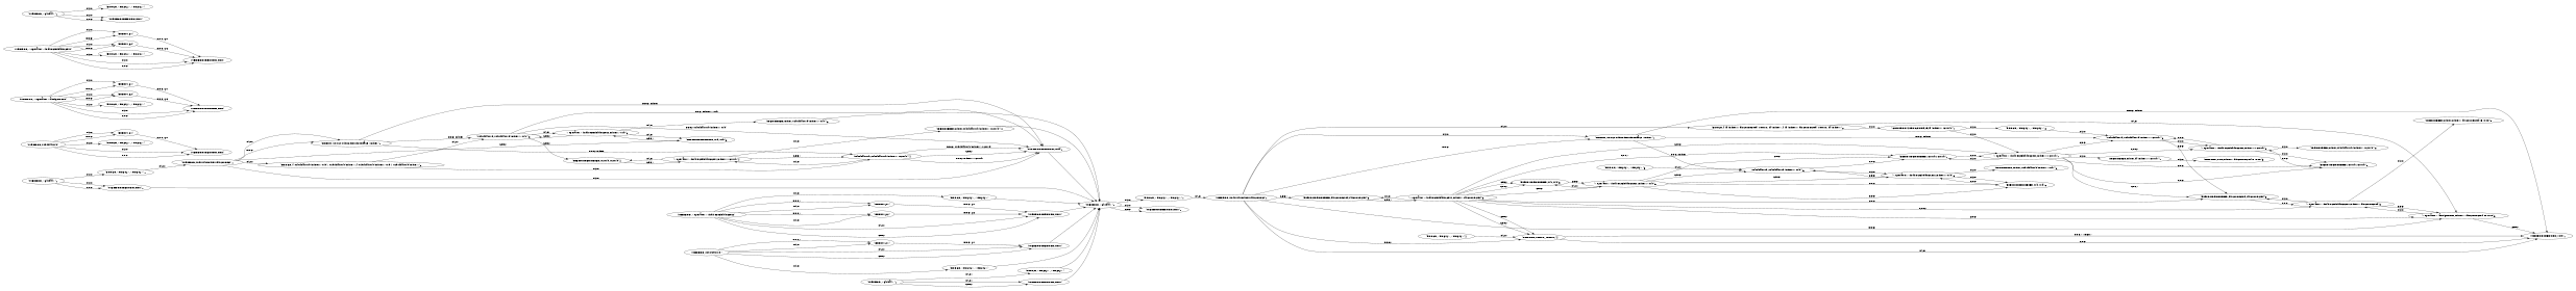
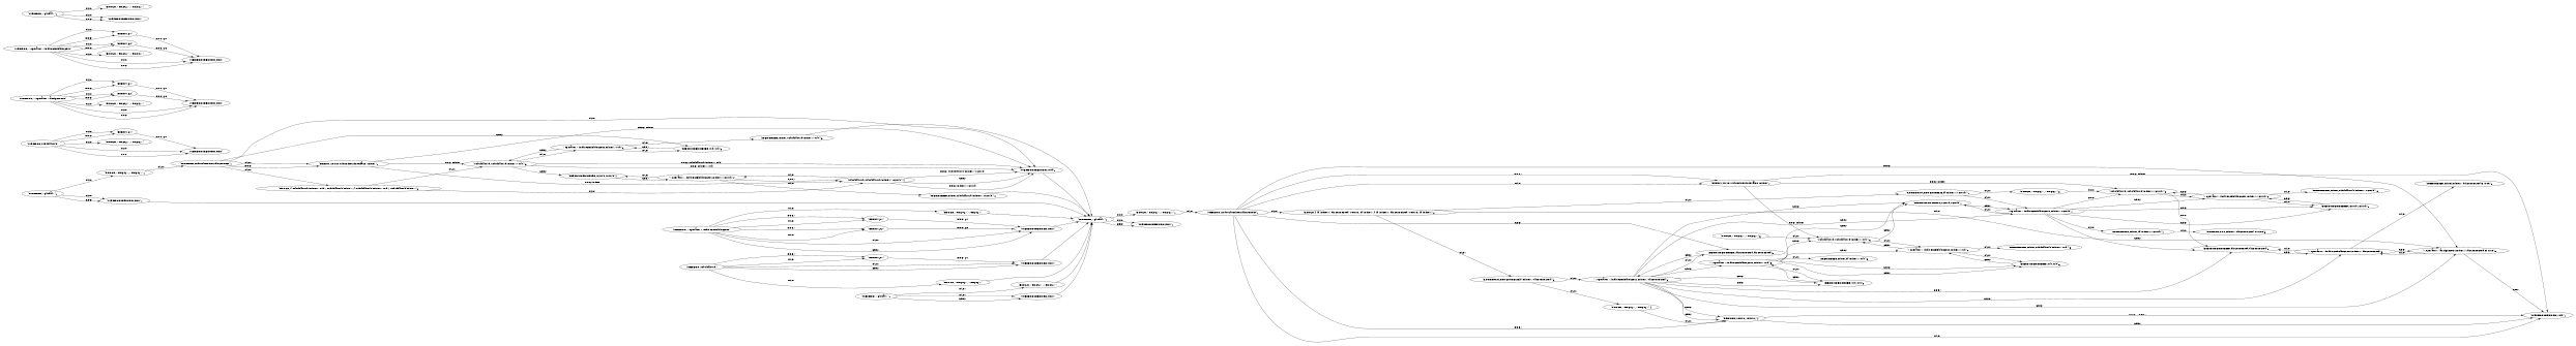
  digraph {
    rankdir=LR
    n1 [label=<(METHOD,&lt;global&gt;)<SUB>1</SUB>>]
    n2 [label=<(BLOCK,&lt;empty&gt;,&lt;empty&gt;)<SUB>1</SUB>>]
    n3 [label=<(METHOD_RETURN,ANY)<SUB>1</SUB>>]
    n4 [label=<(METHOD,snd_usb_mixer_disconnect)<SUB>1</SUB>>]
    n5 [label=<(METHOD,&lt;global&gt;)<SUB>1</SUB>>]
    n6 [label=<(PARAM,struct usb_mixer_interface *mixer)<SUB>1</SUB>>]
    n7 [label=<(BLOCK,{ 	usb_kill_urb(mixer-&gt;urb); 	usb_kill_urb(mixe...,{ 	usb_kill_urb(mixer-&gt;urb); 	usb_kill_urb(mixe...)<SUB>2</SUB>>]
    n8 [label=<(FIELD_IDENTIFIER,urb,urb)<SUB>3</SUB>>]
    n9 [label=<(METHOD_RETURN,void)<SUB>1</SUB>>]
    n10 [label=<(usb_kill_urb,usb_kill_urb(mixer-&gt;urb))<SUB>3</SUB>>]
    n11 [label=<(usb_kill_urb,usb_kill_urb(mixer-&gt;rc_urb))<SUB>4</SUB>>]
    n12 [label=<(&lt;operator&gt;.indirectFieldAccess,mixer-&gt;urb)<SUB>3</SUB>>]
    n13 [label=<(FIELD_IDENTIFIER,rc_urb,rc_urb)<SUB>4</SUB>>]
    n14 [label=<(&lt;operator&gt;.indirectFieldAccess,mixer-&gt;rc_urb)<SUB>4</SUB>>]
    n15 [label=<(IDENTIFIER,mixer,usb_kill_urb(mixer-&gt;urb))<SUB>3</SUB>>]
    n16 [label=<(BLOCK,&lt;empty&gt;,&lt;empty&gt;)<SUB>1</SUB>>]
    n17 [label=<(METHOD_RETURN,ANY)<SUB>1</SUB>>]
    n18 [label=<(IDENTIFIER,mixer,usb_kill_urb(mixer-&gt;rc_urb))<SUB>4</SUB>>]
    n19 [label=<(METHOD,&lt;operator&gt;.indirectFieldAccess)>]
    n20 [label=<(PARAM,p1)>]
    n21 [label=<(PARAM,p2)>]
    n22 [label=<(BLOCK,&lt;empty&gt;,&lt;empty&gt;)>]
    n23 [label=<(METHOD_RETURN,ANY)>]
    n24 [label=<(METHOD,usb_kill_urb)>]
    n25 [label=<(PARAM,p1)>]
    n26 [label=<(BLOCK,&lt;empty&gt;,&lt;empty&gt;)>]
    n27 [label=<(METHOD_RETURN,ANY)>]
    n28 [label=<(METHOD,&lt;global&gt;)<SUB>1</SUB>>]
    n29 [label=<(BLOCK,&lt;empty&gt;,&lt;empty&gt;)>]
    n30 [label=<(METHOD_RETURN,ANY)>]
    n31 [label=<(METHOD,snd_usb_mixer_disconnect)<SUB>1</SUB>>]
    n32 [label=<(PARAM,struct usb_mixer_interface *mixer)<SUB>1</SUB>>]
    n33 [label=<(BLOCK,{ 	if (mixer-&gt;disconnected) 		return; 	if (mixe...,{ 	if (mixer-&gt;disconnected) 		return; 	if (mixe...)<SUB>2</SUB>>]
    n34 [label=<(FIELD_IDENTIFIER,disconnected,disconnected)<SUB>3</SUB>>]
    n35 [label=<(RETURN,return;,return;)<SUB>4</SUB>>]
    n36 [label=<(&lt;operator&gt;.assignment,mixer-&gt;disconnected = true)<SUB>9</SUB>>]
    n37 [label=<(METHOD_RETURN,void)<SUB>1</SUB>>]
    n38 [label=<(usb_kill_urb,usb_kill_urb(mixer-&gt;urb))<SUB>6</SUB>>]
    n39 [label=<(usb_kill_urb,usb_kill_urb(mixer-&gt;rc_urb))<SUB>8</SUB>>]
+   n40 [label=<(CONTROL_STRUCTURE,IF,if (mixer-&gt;disconnected))<SUB>3</SUB>>]
    n41 [label=<(CONTROL_STRUCTURE,IF,if (mixer-&gt;rc_urb))<SUB>7</SUB>>]
    n42 [label=<(&lt;operator&gt;.indirectFieldAccess,mixer-&gt;disconnected)<SUB>3</SUB>>]
    n43 [label=<(&lt;operator&gt;.indirectFieldAccess,mixer-&gt;disconnected)<SUB>9</SUB>>]
    n44 [label=<(FIELD_IDENTIFIER,rc_urb,rc_urb)<SUB>7</SUB>>]
    n45 [label=<(&lt;operator&gt;.indirectFieldAccess,mixer-&gt;urb)<SUB>6</SUB>>]
    n46 [label=<(FIELD_IDENTIFIER,disconnected,disconnected)<SUB>9</SUB>>]
    n47 [label=<(&lt;operator&gt;.indirectFieldAccess,mixer-&gt;rc_urb)<SUB>8</SUB>>]
    n48 [label=<(BLOCK,&lt;empty&gt;,&lt;empty&gt;)<SUB>4</SUB>>]
    n49 [label=<(&lt;operator&gt;.indirectFieldAccess,mixer-&gt;rc_urb)<SUB>7</SUB>>]
    n50 [label=<(BLOCK,&lt;empty&gt;,&lt;empty&gt;)<SUB>8</SUB>>]
    n51 [label=<(&lt;operator&gt;.indirectFieldAccess,mixer-&gt;urb)<SUB>5</SUB>>]
    n52 [label=<(FIELD_IDENTIFIER,urb,urb)<SUB>5</SUB>>]
+   n53 [label=<(IDENTIFIER,mixer,if (mixer-&gt;urb))<SUB>5</SUB>>]
    n54 [label=<(FIELD_IDENTIFIER,urb,urb)<SUB>6</SUB>>]
    n55 [label=<(IDENTIFIER,mixer,if (mixer-&gt;rc_urb))<SUB>7</SUB>>]
    n56 [label=<(FIELD_IDENTIFIER,rc_urb,rc_urb)<SUB>8</SUB>>]
    n57 [label=<(IDENTIFIER,mixer,mixer-&gt;disconnected = true)<SUB>9</SUB>>]
    n58 [label=<(BLOCK,&lt;empty&gt;,&lt;empty&gt;)<SUB>6</SUB>>]
    n59 [label=<(IDENTIFIER,mixer,usb_kill_urb(mixer-&gt;urb))<SUB>6</SUB>>]
    n60 [label=<(LITERAL,true,mixer-&gt;disconnected = true)<SUB>9</SUB>>]
    n61 [label=<(IDENTIFIER,mixer,usb_kill_urb(mixer-&gt;rc_urb))<SUB>8</SUB>>]
    n62 [label=<(METHOD,usb_kill_urb)>]
    n63 [label=<(PARAM,p1)>]
    n64 [label=<(BLOCK,&lt;empty&gt;,&lt;empty&gt;)>]
    n65 [label=<(METHOD_RETURN,ANY)>]
    n66 [label=<(METHOD,&lt;operator&gt;.assignment)>]
    n67 [label=<(PARAM,p1)>]
    n68 [label=<(PARAM,p2)>]
    n69 [label=<(BLOCK,&lt;empty&gt;,&lt;empty&gt;)>]
    n70 [label=<(METHOD_RETURN,ANY)>]
    n71 [label=<(METHOD,&lt;operator&gt;.indirectFieldAccess)>]
    n72 [label=<(PARAM,p1)>]
    n73 [label=<(PARAM,p2)>]
    n74 [label=<(BLOCK,&lt;empty&gt;,&lt;empty&gt;)>]
    n75 [label=<(METHOD_RETURN,ANY)>]
    n76 [label=<(METHOD,&lt;global&gt;)<SUB>1</SUB>>]
    n77 [label=<(BLOCK,&lt;empty&gt;,&lt;empty&gt;)>]
    n78 [label=<(METHOD_RETURN,ANY)>]
    n1 -> n2 [label="AST: "]
    n1 -> n3 [label="AST: "]
    n1 -> n3 [label="CFG: "]
    n2 -> n4 [label="AST: "]
    n3 -> n5
    n4 -> n6 [label="AST: "]
    n4 -> n6 [label="DDG: "]
    n4 -> n7 [label="AST: "]
    n4 -> n8 [label="CFG: "]
    n4 -> n9 [label="AST: "]
    n5 -> n16 [label="AST: "]
    n5 -> n17 [label="AST: "]
    n5 -> n17 [label="CFG: "]
    n6 -> n9 [label="DDG: mixer"]
    n6 -> n10 [label="DDG: mixer"]
    n6 -> n11 [label="DDG: mixer"]
    n7 -> n10 [label="AST: "]
    n7 -> n11 [label="AST: "]
    n8 -> n12 [label="CFG: "]
    n9 -> n5
    n10 -> n9 [label="DDG: mixer-&gt;urb"]
    n10 -> n9 [label="DDG: usb_kill_urb(mixer-&gt;urb)"]
    n10 -> n12 [label="AST: "]
    n10 -> n13 [label="CFG: "]
    n11 -> n9 [label="CFG: "]
    n11 -> n9 [label="DDG: mixer-&gt;rc_urb"]
    n11 -> n9 [label="DDG: usb_kill_urb(mixer-&gt;rc_urb)"]
    n11 -> n14 [label="AST: "]
    n12 -> n8 [label="AST: "]
    n12 -> n10 [label="CFG: "]
    n12 -> n15 [label="AST: "]
    n13 -> n14 [label="CFG: "]
    n14 -> n11 [label="CFG: "]
    n14 -> n13 [label="AST: "]
    n14 -> n18 [label="AST: "]
    n15 -> n5
    n16 -> n31 [label="AST: "]
    n18 -> n5
    n19 -> n20 [label="AST: "]
    n19 -> n20 [label="DDG: "]
    n19 -> n21 [label="AST: "]
    n19 -> n21 [label="DDG: "]
    n19 -> n22 [label="AST: "]
    n19 -> n23 [label="AST: "]
    n19 -> n23 [label="CFG: "]
    n20 -> n23 [label="DDG: p1"]
    n21 -> n23 [label="DDG: p2"]
    n22 -> n5
    n23 -> n5
    n24 -> n25 [label="AST: "]
    n24 -> n25 [label="DDG: "]
    n24 -> n26 [label="AST: "]
    n24 -> n27 [label="AST: "]
    n24 -> n27 [label="CFG: "]
    n25 -> n27 [label="DDG: p1"]
    n26 -> n5
    n27 -> n5
    n28 -> n29 [label="AST: "]
    n28 -> n30 [label="AST: "]
    n28 -> n30 [label="CFG: "]
    n29 -> n5
    n30 -> n5
    n31 -> n32 [label="AST: "]
    n31 -> n32 [label="DDG: "]
    n31 -> n33 [label="AST: "]
    n31 -> n34 [label="CFG: "]
    n31 -> n35 [label="DDG: "]
    n31 -> n36 [label="DDG: "]
    n31 -> n37 [label="AST: "]
    n32 -> n37 [label="DDG: mixer"]
    n32 -> n38 [label="DDG: mixer"]
    n32 -> n39 [label="DDG: mixer"]
    n33 -> n36 [label="AST: "]
+   n33 -> n40 [label="AST: "]
    n33 -> n41 [label="AST: "]
    n34 -> n42 [label="CFG: "]
    n35 -> n37 [label="CFG: "]
    n35 -> n37 [label="DDG: &lt;RET&gt;"]
    n36 -> n37 [label="CFG: "]
    n36 -> n43 [label="AST: "]
    n38 -> n44 [label="CFG: "]
    n38 -> n45 [label="AST: "]
    n39 -> n46 [label="CFG: "]
    n39 -> n47 [label="AST: "]
+   n40 -> n42 [label="AST: "]
+   n40 -> n48 [label="AST: "]
    n41 -> n49 [label="AST: "]
    n41 -> n50 [label="AST: "]
    n42 -> n34 [label="AST: "]
    n42 -> n35 [label="CFG: "]
    n42 -> n35 [label="CDG: "]
    n42 -> n36 [label="CDG: "]
    n42 -> n43 [label="CDG: "]
    n42 -> n44 [label="CDG: "]
    n42 -> n46 [label="CDG: "]
    n42 -> n49 [label="CDG: "]
    n42 -> n51 [label="CDG: "]
    n42 -> n52 [label="CFG: "]
    n42 -> n52 [label="CDG: "]
    n43 -> n36 [label="CFG: "]
    n43 -> n46 [label="AST: "]
    n43 -> n57 [label="AST: "]
    n44 -> n49 [label="CFG: "]
    n45 -> n38 [label="CFG: "]
    n45 -> n54 [label="AST: "]
    n45 -> n59 [label="AST: "]
    n46 -> n43 [label="CFG: "]
    n47 -> n39 [label="CFG: "]
    n47 -> n56 [label="AST: "]
    n47 -> n61 [label="AST: "]
    n48 -> n35 [label="AST: "]
    n49 -> n39 [label="CDG: "]
    n49 -> n44 [label="AST: "]
    n49 -> n46 [label="CFG: "]
    n49 -> n47 [label="CDG: "]
    n49 -> n55 [label="AST: "]
    n49 -> n56 [label="CFG: "]
    n49 -> n56 [label="CDG: "]
    n50 -> n39 [label="AST: "]
    n51 -> n38 [label="CDG: "]
    n51 -> n44 [label="CFG: "]
    n51 -> n45 [label="CDG: "]
    n51 -> n52 [label="AST: "]
+   n51 -> n53 [label="AST: "]
    n51 -> n54 [label="CFG: "]
    n51 -> n54 [label="CDG: "]
    n52 -> n51 [label="CFG: "]
    n54 -> n45 [label="CFG: "]
    n55 -> n60 [label="AST: "]
    n56 -> n47 [label="CFG: "]
    n58 -> n38 [label="AST: "]
    n62 -> n63 [label="AST: "]
    n62 -> n63 [label="DDG: "]
    n62 -> n64 [label="AST: "]
    n62 -> n65 [label="AST: "]
    n62 -> n65 [label="CFG: "]
    n63 -> n65 [label="DDG: p1"]
    n66 -> n67 [label="AST: "]
    n66 -> n67 [label="DDG: "]
    n66 -> n68 [label="AST: "]
    n66 -> n68 [label="DDG: "]
    n66 -> n69 [label="AST: "]
    n66 -> n70 [label="AST: "]
    n66 -> n70 [label="CFG: "]
    n67 -> n70 [label="DDG: p1"]
    n68 -> n70 [label="DDG: p2"]
    n71 -> n72 [label="AST: "]
    n71 -> n72 [label="DDG: "]
    n71 -> n73 [label="AST: "]
    n71 -> n73 [label="DDG: "]
    n71 -> n74 [label="AST: "]
    n71 -> n75 [label="AST: "]
    n71 -> n75 [label="CFG: "]
    n72 -> n75 [label="DDG: p1"]
    n73 -> n75 [label="DDG: p2"]
    n76 -> n77 [label="AST: "]
    n76 -> n78 [label="AST: "]
    n76 -> n78 [label="CFG: "]
  }
